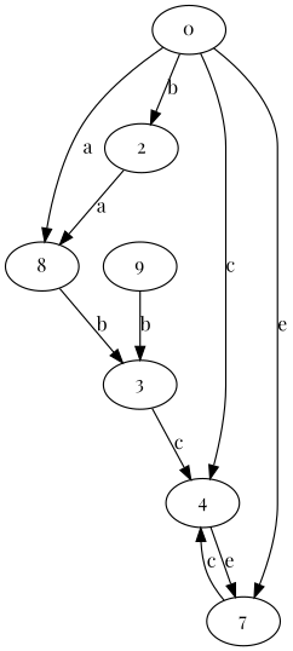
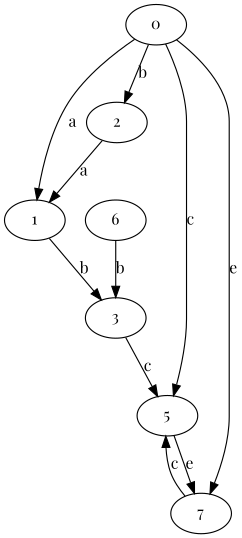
  strict digraph {
    fontname="Playfair Display"
    node [fontname="Playfair Display"]
    edge [fontname="Playfair Display"]
    0
-   1 [label=8]
+   1
    2
-   5 [label=4]
+   5
    7
    3
-   6 [label=9]
+   6
    0 -> 1 [label=a]
    0 -> 2 [label=b]
    0 -> 5 [label=c]
    0 -> 7 [label=e]
    1 -> 3 [label=b]
    2 -> 1 [label=a]
    5 -> 7 [label=e]
    7 -> 5 [label=c]
    3 -> 5 [label=c]
    6 -> 3 [label=b]
  }
